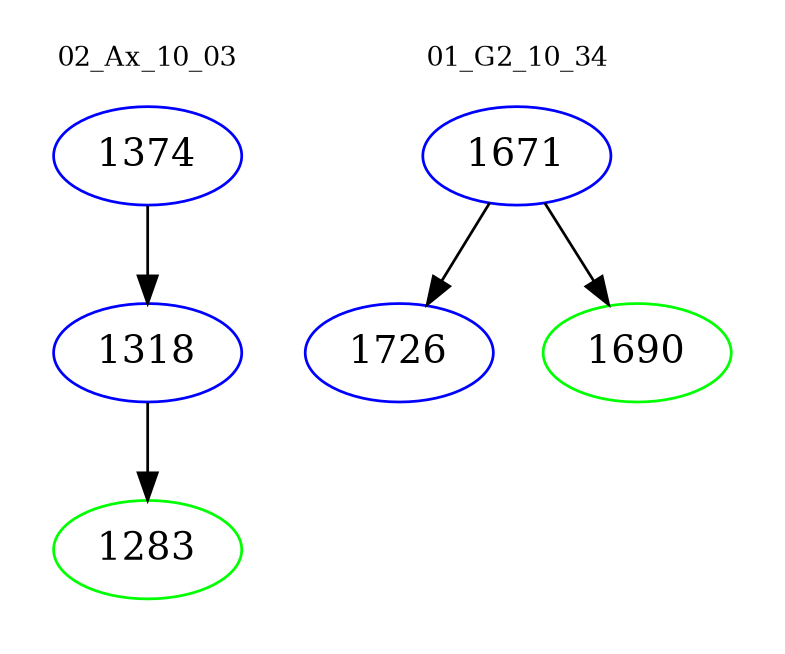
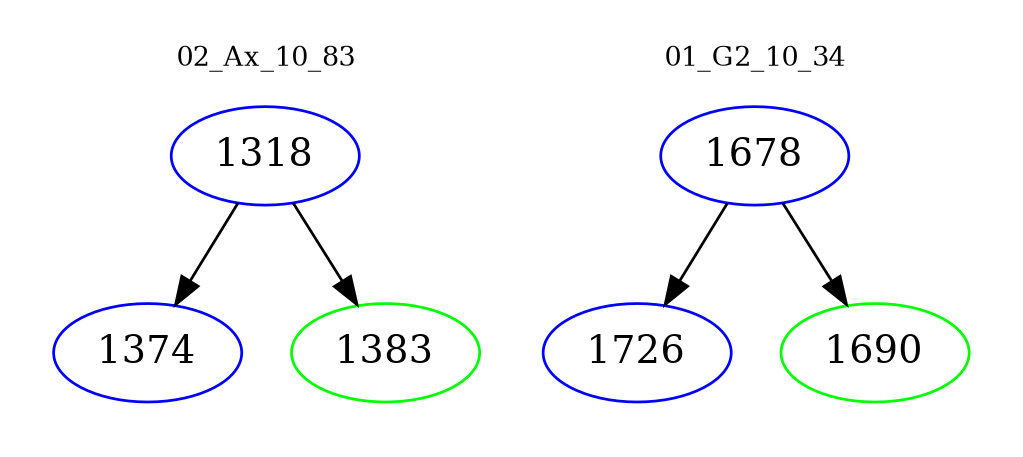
  digraph {
    node [color=blue]
    edge [color=black]
    n1 [label=1318]
    n2 [label=1374]
-   n3 [color=green label=1283]
-   n4 [label=1671]
+   n3 [color=green label=1383]
+   n4 [label=1678]
    n5 [label=1726]
    n6 [color=green label=1690]
    subgraph cluster_1 {
      color=white
      fontsize=10
-     label="02_Ax_10_03"
+     label="02_Ax_10_83"
      n1
      n2
      n3
    }
    subgraph cluster_2 {
      color=white
      fontsize=10
      label="01_G2_10_34"
      n4
      n5
      n6
    }
-   n2 -> n1
+   n1 -> n2
    n1 -> n3
    n4 -> n5
    n4 -> n6
  }
